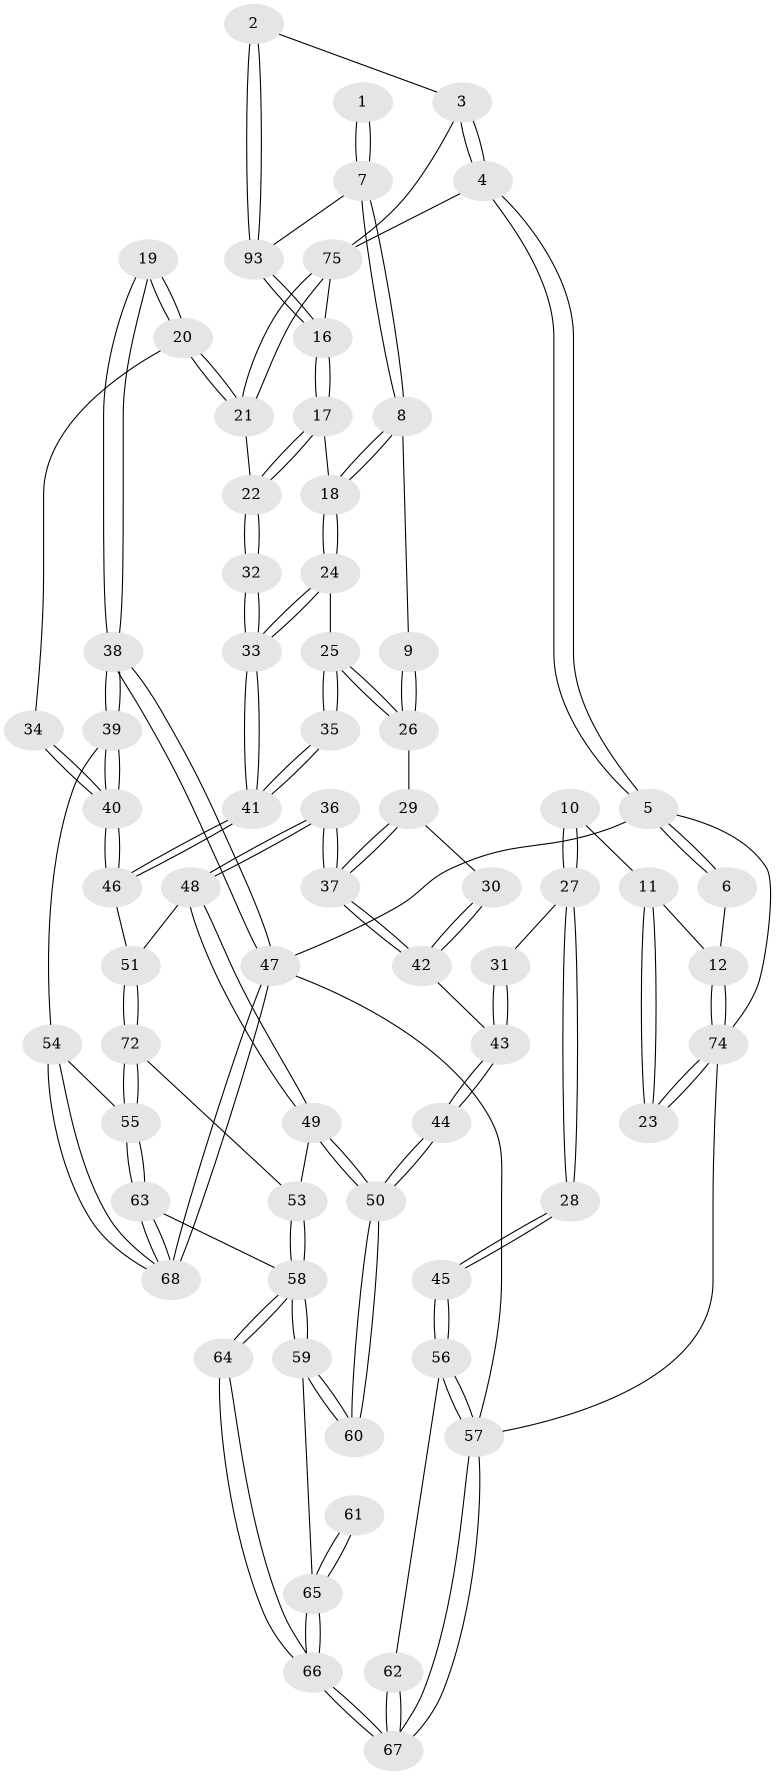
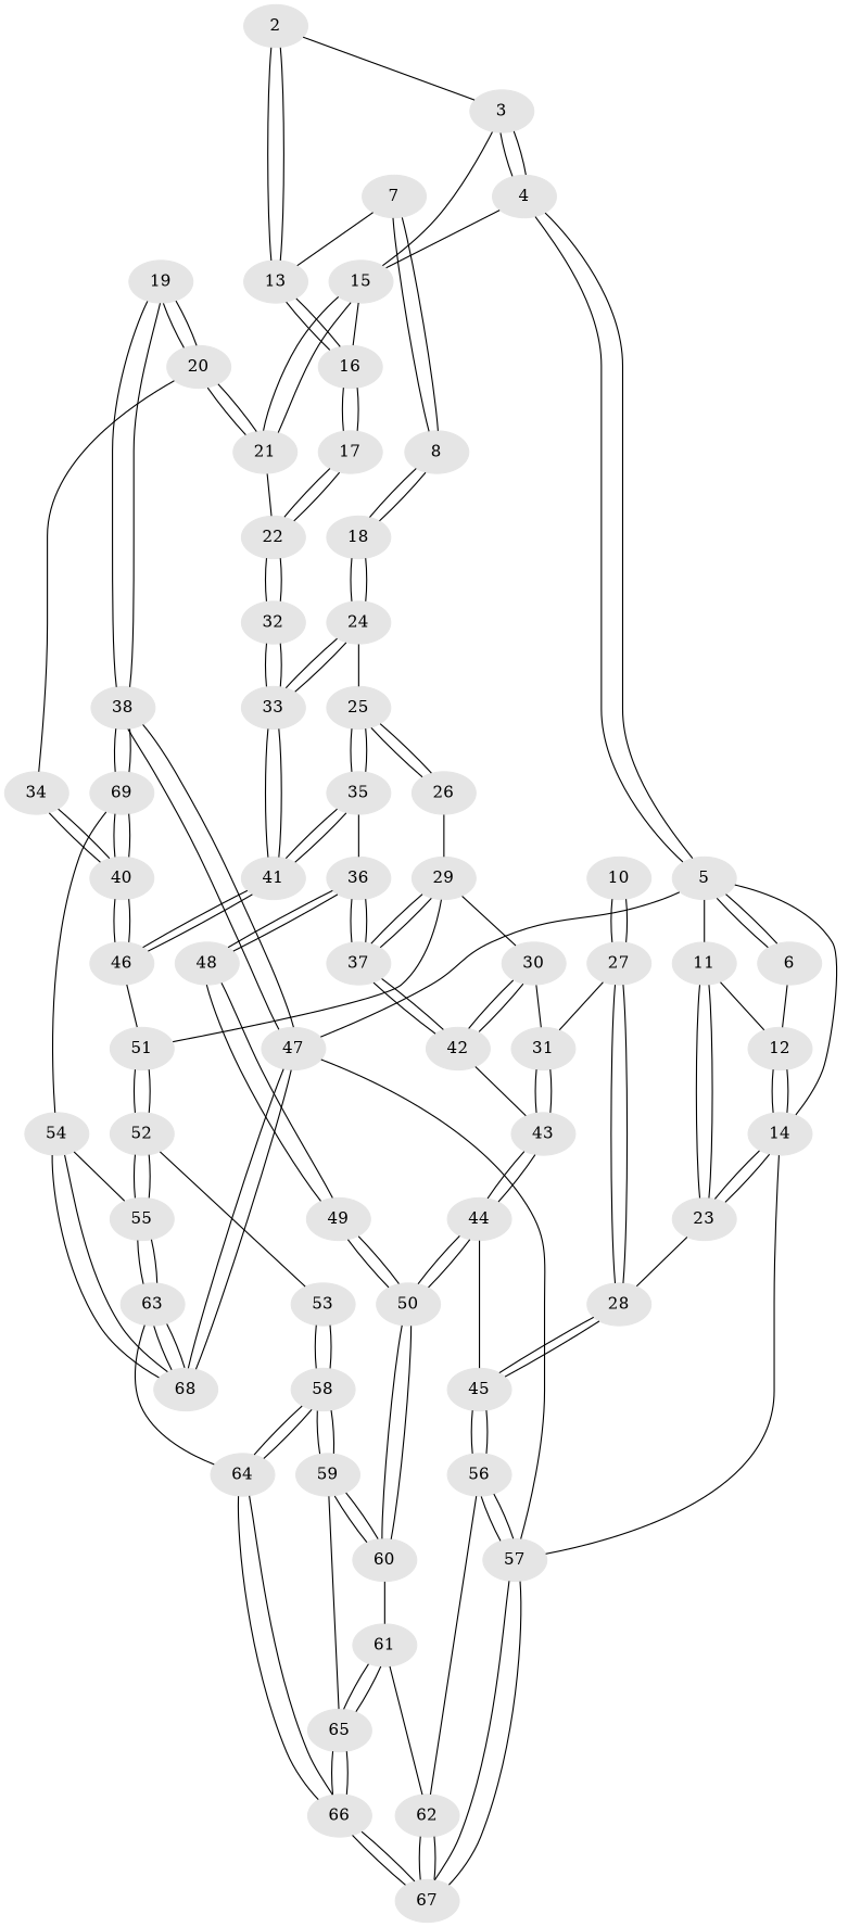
  graph {
    node [color=gray90 style=filled]
-   1
    7
    2
    3
-   13 [label=93]
+   13
    8
    4
-   15 [label=75]
+   15
    16
    5
    21
    6
-   14 [label=74]
+   14
    47
    19
    20
    38
    12
    23
    57
    68
-   9
    18
    26
    24
    10
    11
    27
    29
    28
    31
    17
    67
    22
    32
    25
    33
    34
-   39
+   39 [label=69]
    40
    45
    35
    41
    36
    30
    37
    43
    56
    42
    44
    46
    48
    51
    49
    54
    55
    50
    60
    62
-   52 [label=72]
+   52
    53
    58
    61
    63
    59
    64
    65
    66
-   1 -- 7
-   1 -- 7
    7 -- 13
    7 -- 8
    7 -- 8
    2 -- 3
    2 -- 13
    2 -- 13
    3 -- 4
    3 -- 4
    3 -- 15
    13 -- 16
    13 -- 16
-   8 -- 9
    8 -- 18
    8 -- 18
    4 -- 15
    4 -- 5
    4 -- 5
    15 -- 16
    15 -- 21
    15 -- 21
    16 -- 17
    16 -- 17
    5 -- 6
    5 -- 6
    5 -- 14
    5 -- 47
    21 -- 22
    6 -- 12
    14 -- 23
    14 -- 23
    14 -- 57
    47 -- 57
    47 -- 68
    47 -- 68
    19 -- 20
    19 -- 20
    19 -- 38
    19 -- 38
    20 -- 21
    20 -- 21
    20 -- 34
    38 -- 47
    38 -- 47
    38 -- 39
    38 -- 39
    12 -- 14
    12 -- 14
+   23 -- 28
    57 -- 67
    57 -- 67
-   9 -- 26
-   9 -- 26
    18 -- 24
    18 -- 24
    26 -- 29
    24 -- 25
    24 -- 33
    24 -- 33
-   10 -- 11
+   5 -- 11
    10 -- 27
    10 -- 27
    11 -- 12
    11 -- 23
    11 -- 23
    27 -- 28
    27 -- 28
    27 -- 31
    29 -- 30
    29 -- 37
    29 -- 37
    28 -- 45
    28 -- 45
    31 -- 43
    31 -- 43
-   17 -- 18
    17 -- 22
    17 -- 22
    22 -- 32
    22 -- 32
    32 -- 33
    32 -- 33
    25 -- 26
    25 -- 26
    25 -- 35
    25 -- 35
    33 -- 41
    33 -- 41
    34 -- 40
    34 -- 40
    39 -- 40
    39 -- 40
    39 -- 54
    40 -- 46
    40 -- 46
    45 -- 56
    45 -- 56
    35 -- 41
    35 -- 41
+   35 -- 36
    41 -- 46
    41 -- 46
    36 -- 37
    36 -- 37
    36 -- 48
    36 -- 48
+   30 -- 31
    30 -- 42
    30 -- 42
    37 -- 42
    37 -- 42
    43 -- 44
    43 -- 44
    56 -- 57
    56 -- 57
    56 -- 62
    42 -- 43
+   44 -- 45
    44 -- 50
    44 -- 50
    46 -- 51
-   48 -- 51
+   29 -- 51
    48 -- 49
    48 -- 49
    51 -- 52
    51 -- 52
    49 -- 50
    49 -- 50
-   49 -- 53
    54 -- 68
    54 -- 68
    54 -- 55
    55 -- 63
    55 -- 63
    50 -- 60
    50 -- 60
+   60 -- 61
    62 -- 67
    62 -- 67
    52 -- 55
    52 -- 55
    52 -- 53
    53 -- 58
    53 -- 58
    58 -- 59
    58 -- 59
    58 -- 64
    58 -- 64
+   61 -- 62
    61 -- 65
    61 -- 65
    63 -- 68
    63 -- 68
-   63 -- 58
+   63 -- 64
    59 -- 60
    59 -- 60
    59 -- 65
    64 -- 66
    64 -- 66
    65 -- 66
    65 -- 66
    66 -- 67
    66 -- 67
  }
